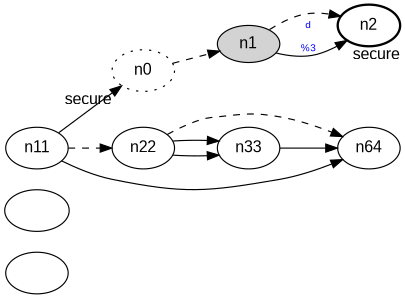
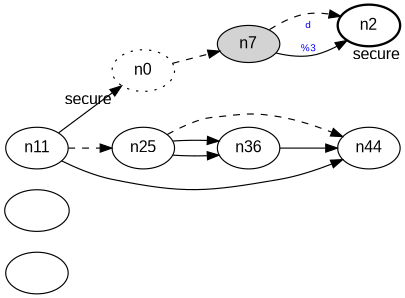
  digraph {
    fontname="Liberation Sans"
    rankdir=LR
    node [fontname="Liberation Sans"]
    edge [fontname="Liberation Sans"]
    "󠁢"
    "󠁽"
    n0 [style=dotted xlabel=secure]
-   n1 ["colo󠀵r"=red height=0 style=filled "wเidth"=1]
+   n1 ["colo󠀵r"=red height=0 style=filled "wเidth"=1 label=n7]
    n2 [style=bold xlabel=secure]
    n11
-   n22
-   n44 [label=n64]
-   n33
+   n22 [label=n25]
+   n44
+   n33 [label=n36]
    n0 -> n1 [style=dashed]
    n1 -> n2 [style=dashed]
    n1 -> n2 [fontcolor=blue fontsize=9 label="d\n\l\G"]
    n11 -> n0
    n11 -> n22 [style=dashed]
    n11 -> n44
    n22 -> n44 [style=dashed]
    n22 -> n33
    n22 -> n33
    n33 -> n44
  }
